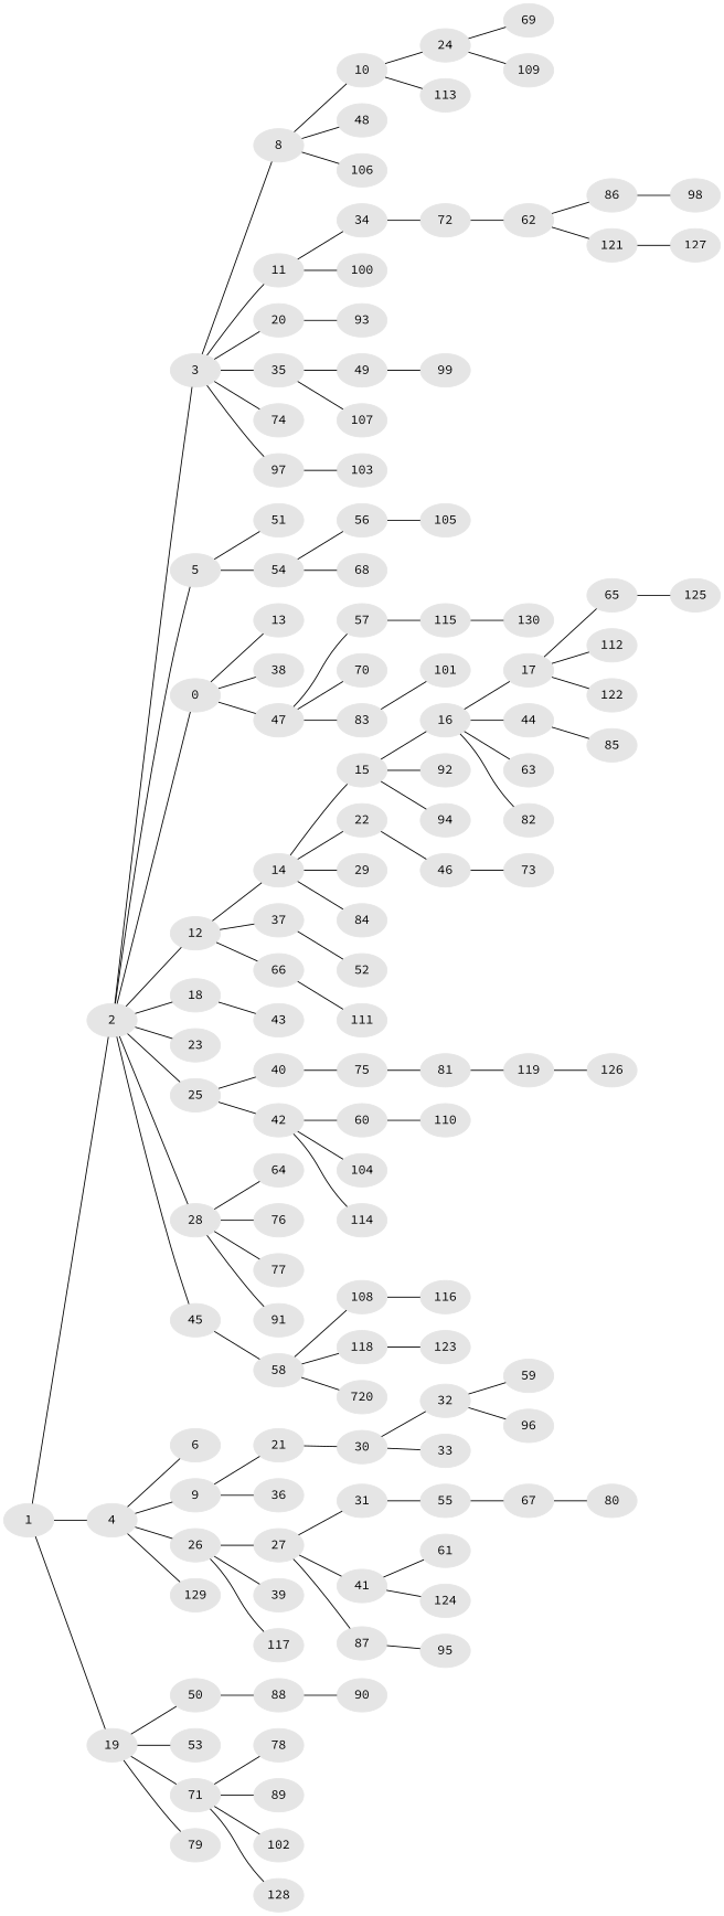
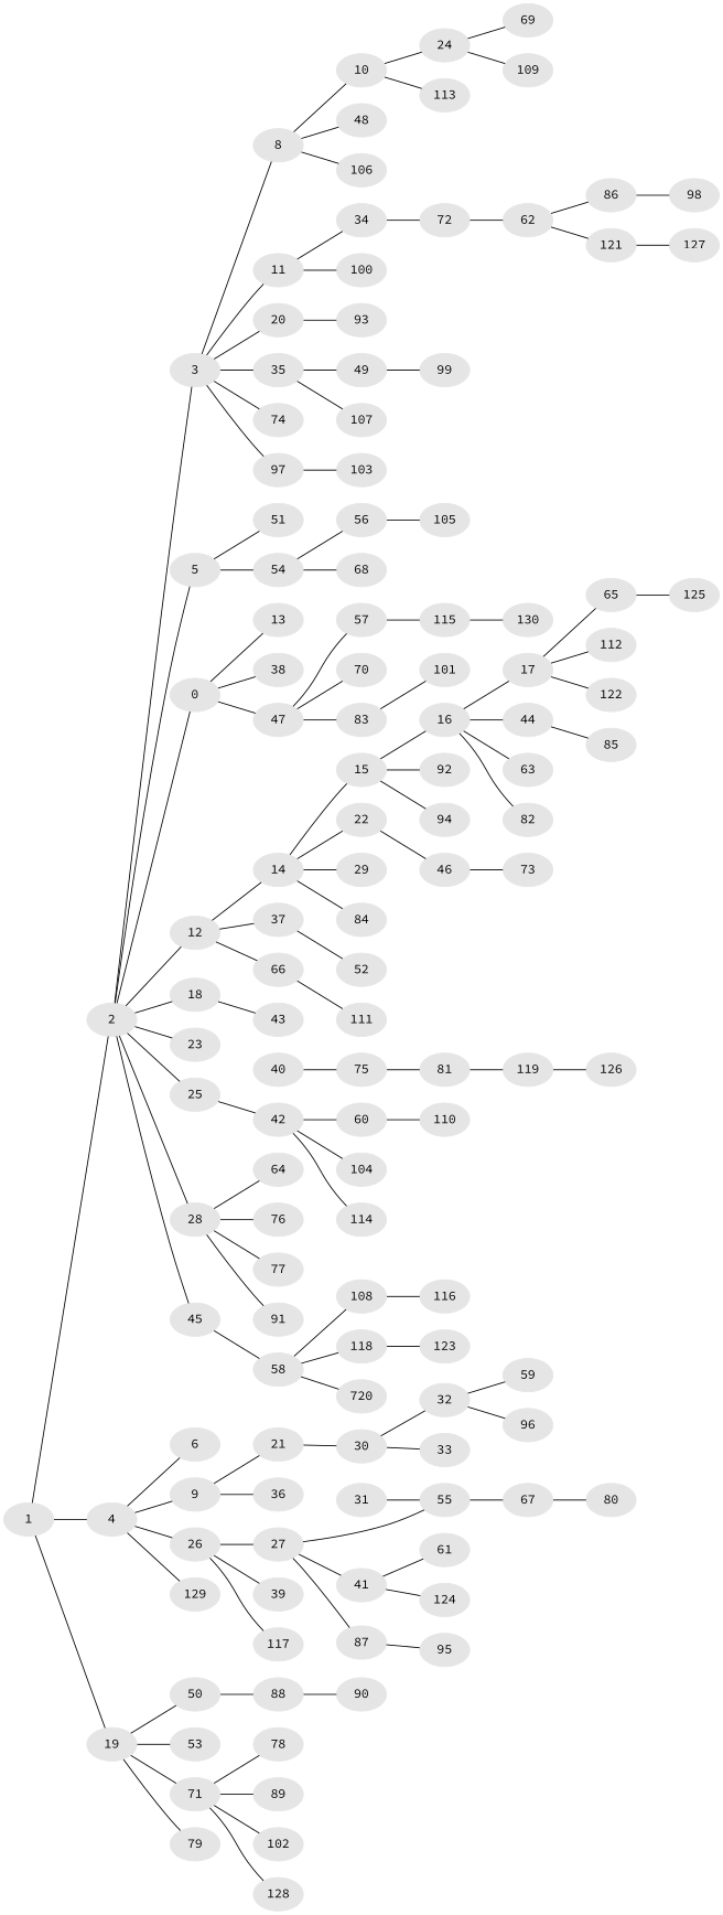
  graph {
    fontname="Source Code Pro"
    rankdir=LR
    node [color=gray90 fontname="Source Code Pro" style=filled]
    edge [fontname="Source Code Pro"]
    1
    2
    4
    19
    3
    5
    n7 [label=0]
    12
    18
    23
    25
    28
    45
    6
    9
    26
    129
    50
    53
    71
    79
    8
    11
    20
    35
    74
    97
    51
    54
    13
    38
    47
    14
    37
    66
    43
    40
    42
    64
    76
    77
    91
    58
    10
    48
    106
    34
    100
    93
    49
    107
    103
    21
    36
    27
    39
    117
    56
    68
    57
    70
    83
    24
    113
    30
    69
    109
    72
    15
    22
    29
    84
    52
    111
    16
    92
    94
    46
    17
    44
    63
    82
    65
    112
    122
    85
    125
    88
    78
    89
    102
    128
    32
    33
    73
    75
    60
    104
    114
    31
    41
    87
    55
    61
    124
    95
    59
    96
    67
    62
    86
    121
    99
    81
    110
    108
    118
    n118 [label=720]
    115
    101
    90
    105
    80
    130
    116
    123
    98
    127
    119
    126
    1 -- 2
    1 -- 4
    1 -- 19
    2 -- 3
    2 -- 5
    2 -- n7
    2 -- 12
    2 -- 18
    2 -- 23
    2 -- 25
    2 -- 28
    2 -- 45
    4 -- 6
    4 -- 9
    4 -- 26
    4 -- 129
    19 -- 50
    19 -- 53
    19 -- 71
    19 -- 79
    3 -- 8
    3 -- 11
    3 -- 20
    3 -- 35
    3 -- 74
    3 -- 97
    5 -- 51
    5 -- 54
    n7 -- 13
    n7 -- 38
    n7 -- 47
    12 -- 14
    12 -- 37
    12 -- 66
    18 -- 43
-   25 -- 40
    25 -- 42
    28 -- 64
    28 -- 76
    28 -- 77
    28 -- 91
    45 -- 58
    9 -- 21
    9 -- 36
    26 -- 27
    26 -- 39
    26 -- 117
    50 -- 88
    71 -- 78
    71 -- 89
    71 -- 102
    71 -- 128
    8 -- 10
    8 -- 48
    8 -- 106
    11 -- 34
    11 -- 100
    20 -- 93
    35 -- 49
    35 -- 107
    97 -- 103
    54 -- 56
    54 -- 68
    47 -- 57
    47 -- 70
    47 -- 83
    14 -- 15
    14 -- 22
    14 -- 29
    14 -- 84
    37 -- 52
    66 -- 111
    40 -- 75
    42 -- 60
    42 -- 104
    42 -- 114
    58 -- 108
    58 -- 118
    58 -- n118
    10 -- 24
    10 -- 113
    34 -- 72
    49 -- 99
    21 -- 30
-   27 -- 31
+   27 -- 55
    27 -- 41
    27 -- 87
    56 -- 105
    57 -- 115
    83 -- 101
    24 -- 69
    24 -- 109
    30 -- 32
    30 -- 33
    72 -- 62
    15 -- 16
    15 -- 92
    15 -- 94
    22 -- 46
    16 -- 17
    16 -- 44
    16 -- 63
    16 -- 82
    46 -- 73
    17 -- 65
    17 -- 112
    17 -- 122
    44 -- 85
    65 -- 125
    88 -- 90
    32 -- 59
    32 -- 96
    75 -- 81
    60 -- 110
    31 -- 55
    41 -- 61
    41 -- 124
    87 -- 95
    55 -- 67
    67 -- 80
    62 -- 86
    62 -- 121
    86 -- 98
    121 -- 127
    81 -- 119
    108 -- 116
    118 -- 123
    115 -- 130
    119 -- 126
  }
